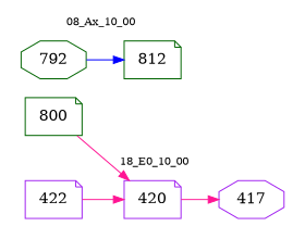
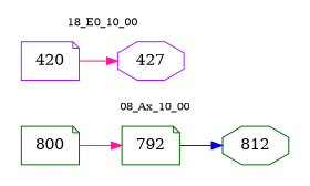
  digraph {
    rankdir=LR
    node [color=darkgreen shape=note]
    edge [color=deeppink]
    n1 [label=800]
-   n2 [label=792 shape=octagon]
-   n3 [label=812]
-   n4 [color=purple label=422]
+   n2 [label=792]
+   n3 [label=812 shape=octagon]
    n5 [color=purple label=420]
-   n6 [color=purple label=417 shape=octagon]
+   n6 [color=purple label=427 shape=octagon]
    subgraph cluster_1 {
      color=white
      fontsize=10
      label="08_Ax_10_00"
      n1
      n2
      n3
    }
    subgraph cluster_2 {
      color=white
      fontsize=10
      label="18_E0_10_00"
-     n4
      n5
      n6
    }
-   n1 -> n5
+   n1 -> n2
    n2 -> n3 [color=blue]
-   n4 -> n5
    n5 -> n6
  }
